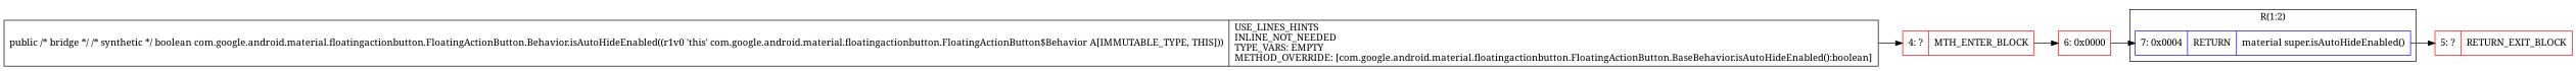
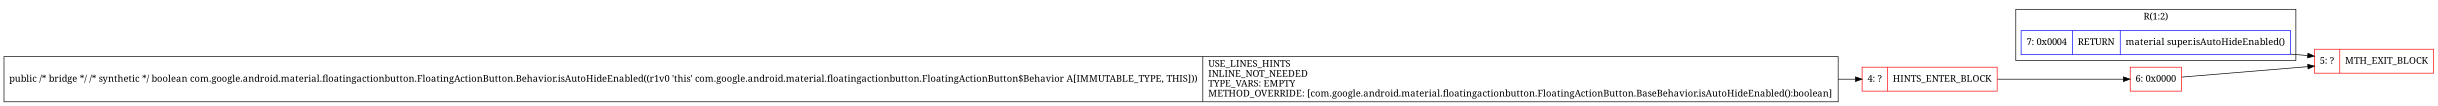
  digraph {
    fontname="Noto Serif"
    rankdir=LR
    node [color=red fontname="Noto Serif" shape=record]
    edge [fontname="Noto Serif"]
    n1 [color=blue label="{7\:\ 0x0004|RETURN\l|material super.isAutoHideEnabled()\l}"]
-   n2 [label="{5\:\ ?|RETURN_EXIT_BLOCK\l}"]
-   n3 [label="{4\:\ ?|MTH_ENTER_BLOCK\l}"]
+   n2 [label="{5\:\ ?|MTH_EXIT_BLOCK\l}"]
+   n3 [label="{4\:\ ?|HINTS_ENTER_BLOCK\l}"]
    n4 [label="{6\:\ 0x0000}"]
    n5 [label="{public \/* bridge *\/ \/* synthetic *\/ boolean com.google.android.material.floatingactionbutton.FloatingActionButton.Behavior.isAutoHideEnabled((r1v0 'this' com.google.android.material.floatingactionbutton.FloatingActionButton$Behavior A[IMMUTABLE_TYPE, THIS]))  | USE_LINES_HINTS\lINLINE_NOT_NEEDED\lTYPE_VARS: EMPTY\lMETHOD_OVERRIDE: [com.google.android.material.floatingactionbutton.FloatingActionButton.BaseBehavior.isAutoHideEnabled():boolean]\l}" color=""]
    subgraph cluster_1 {
      label="R(1:2)"
      n1
    }
    n1 -> n2
    n3 -> n4
-   n4 -> n1
+   n4 -> n2
    n5 -> n3
  }
